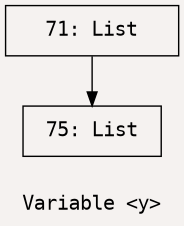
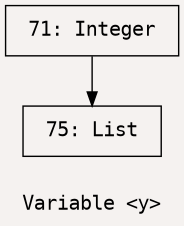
  digraph {
    bgcolor="#f5f2f0"
    fontname="Consolas,Monaco,'Andale Mono','Ubuntu Mono',monospace"
    label="Variable <y>"
    node [fontname="Consolas,Monaco,'Andale Mono','Ubuntu Mono',monospace" shape=box]
-   n1 [label="71: List"]
+   n1 [label=" 71: Integer "]
    n2 [label=" 75: List "]
    n1 -> n2
  }
